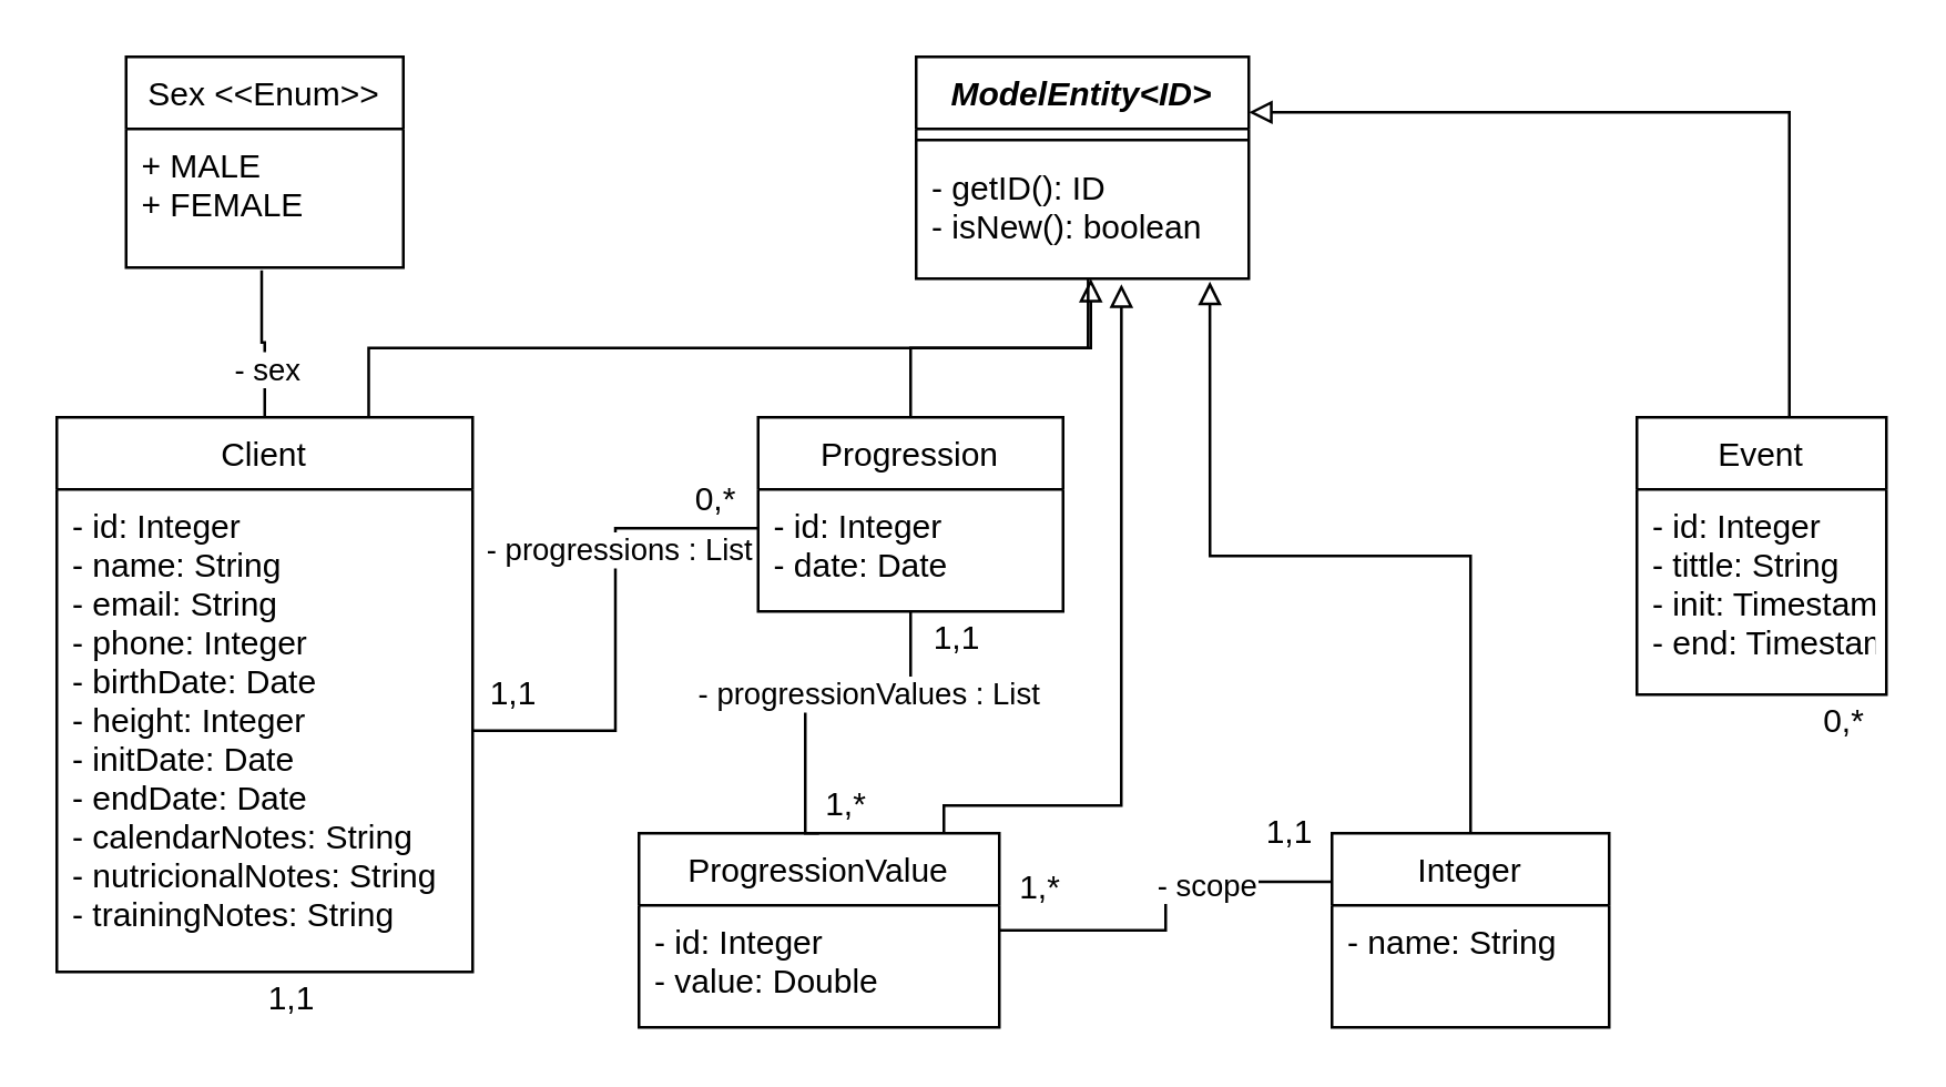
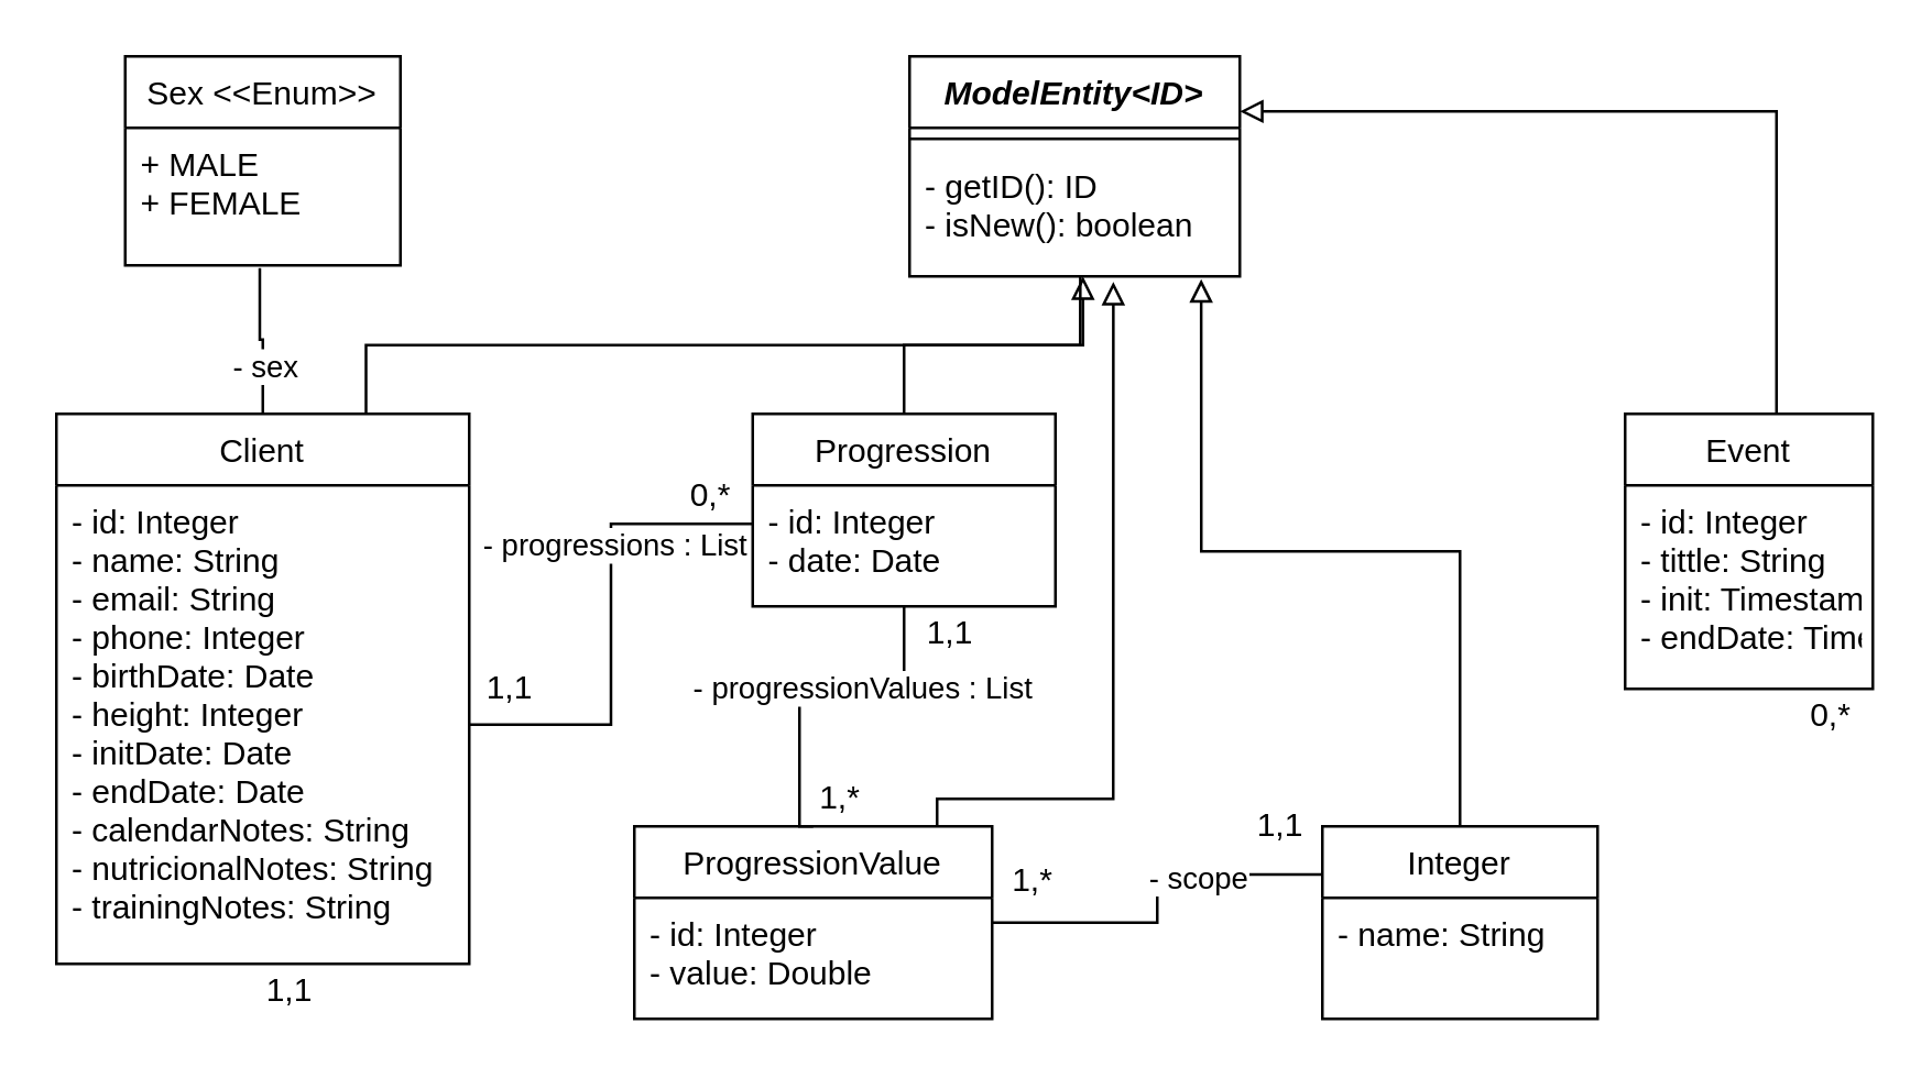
  <mxCell id="0" />
  <mxCell id="1" parent="0" />
  <mxCell id="2" style="rounded=0;orthogonalLoop=1;jettySize=auto;html=1;entryX=0.489;entryY=1.02;entryDx=0;entryDy=0;entryPerimeter=0;edgeStyle=orthogonalEdgeStyle;endArrow=none;endFill=0;" parent="1" source="5" target="11" edge="1"><mxGeometry relative="1" as="geometry" /></mxCell>
  <mxCell id="3" value="- sex" style="edgeLabel;html=1;align=center;verticalAlign=middle;resizable=0;points=[];" parent="2" vertex="1" connectable="0"><mxGeometry x="-0.324" relative="1" as="geometry"><mxPoint as="offset" /></mxGeometry></mxCell>
  <mxCell id="4" style="edgeStyle=orthogonalEdgeStyle;rounded=0;orthogonalLoop=1;jettySize=auto;html=1;exitX=0.75;exitY=0;exitDx=0;exitDy=0;entryX=0.525;entryY=1;entryDx=0;entryDy=0;entryPerimeter=0;endArrow=block;endFill=0;" parent="1" source="5" target="9" edge="1"><mxGeometry relative="1" as="geometry" /></mxCell>
  <mxCell id="5" value="Client" style="swimlane;fontStyle=0;childLayout=stackLayout;horizontal=1;startSize=26;fillColor=none;horizontalStack=0;resizeParent=1;resizeParentMax=0;resizeLast=0;collapsible=1;marginBottom=0;" parent="1" vertex="1"><mxGeometry x="20" y="150" width="150" height="200" as="geometry" /></mxCell>
  <mxCell id="6" value="- id: Integer&#10;- name: String&#10;- email: String&#10;- phone: Integer&#10;- birthDate: Date&#10;- height: Integer&#10;- initDate: Date&#10;- endDate: Date&#10;- calendarNotes: String&#10;- nutricionalNotes: String&#10;- trainingNotes: String " style="text;strokeColor=none;fillColor=none;align=left;verticalAlign=top;spacingLeft=4;spacingRight=4;overflow=hidden;rotatable=0;points=[[0,0.5],[1,0.5]];portConstraint=eastwest;" parent="5" vertex="1"><mxGeometry y="26" width="150" height="174" as="geometry" /></mxCell>
  <mxCell id="7" value="ModelEntity&lt;ID&gt;" style="swimlane;fontStyle=3;align=center;verticalAlign=top;childLayout=stackLayout;horizontal=1;startSize=26;horizontalStack=0;resizeParent=1;resizeParentMax=0;resizeLast=0;collapsible=1;marginBottom=0;" parent="1" vertex="1"><mxGeometry x="330" y="20" width="120" height="80" as="geometry" /></mxCell>
  <mxCell id="8" value="" style="line;strokeWidth=1;fillColor=none;align=left;verticalAlign=middle;spacingTop=-1;spacingLeft=3;spacingRight=3;rotatable=0;labelPosition=right;points=[];portConstraint=eastwest;" parent="7" vertex="1"><mxGeometry y="26" width="120" height="8" as="geometry" /></mxCell>
  <mxCell id="9" value="- getID(): ID&#10;- isNew(): boolean" style="text;strokeColor=none;fillColor=none;align=left;verticalAlign=top;spacingLeft=4;spacingRight=4;overflow=hidden;rotatable=0;points=[[0,0.5],[1,0.5]];portConstraint=eastwest;" parent="7" vertex="1"><mxGeometry y="34" width="120" height="46" as="geometry" /></mxCell>
  <mxCell id="10" value="Sex &lt;&lt;Enum&gt;&gt;" style="swimlane;fontStyle=0;childLayout=stackLayout;horizontal=1;startSize=26;fillColor=none;horizontalStack=0;resizeParent=1;resizeParentMax=0;resizeLast=0;collapsible=1;marginBottom=0;" parent="1" vertex="1"><mxGeometry x="45" y="20" width="100" height="76" as="geometry"><mxRectangle x="324" y="170" width="50" height="26" as="alternateBounds" /></mxGeometry></mxCell>
  <mxCell id="11" value="+ MALE&#10;+ FEMALE" style="text;strokeColor=none;fillColor=none;align=left;verticalAlign=top;spacingLeft=4;spacingRight=4;overflow=hidden;rotatable=0;points=[[0,0.5],[1,0.5]];portConstraint=eastwest;" parent="10" vertex="1"><mxGeometry y="26" width="100" height="50" as="geometry" /></mxCell>
  <mxCell id="12" style="edgeStyle=orthogonalEdgeStyle;rounded=0;orthogonalLoop=1;jettySize=auto;html=1;entryX=0.5;entryY=0;entryDx=0;entryDy=0;endArrow=none;endFill=0;" parent="1" source="15" target="26" edge="1"><mxGeometry relative="1" as="geometry"><Array as="points"><mxPoint x="328" y="250" /><mxPoint x="290" y="250" /><mxPoint x="290" y="300" /></Array></mxGeometry></mxCell>
  <mxCell id="13" value="- progressionValues : List" style="edgeLabel;html=1;align=center;verticalAlign=middle;resizable=0;points=[];" parent="12" vertex="1" connectable="0"><mxGeometry x="-0.253" y="-1" relative="1" as="geometry"><mxPoint as="offset" /></mxGeometry></mxCell>
  <mxCell id="14" style="edgeStyle=orthogonalEdgeStyle;rounded=0;orthogonalLoop=1;jettySize=auto;html=1;entryX=0.517;entryY=1;entryDx=0;entryDy=0;entryPerimeter=0;endArrow=none;endFill=0;" parent="1" source="15" target="9" edge="1"><mxGeometry relative="1" as="geometry" /></mxCell>
  <mxCell id="15" value="Progression" style="swimlane;fontStyle=0;childLayout=stackLayout;horizontal=1;startSize=26;fillColor=none;horizontalStack=0;resizeParent=1;resizeParentMax=0;resizeLast=0;collapsible=1;marginBottom=0;" parent="1" vertex="1"><mxGeometry x="273" y="150" width="110" height="70" as="geometry" /></mxCell>
  <mxCell id="16" value="- id: Integer&#10;- date: Date&#10; " style="text;strokeColor=none;fillColor=none;align=left;verticalAlign=top;spacingLeft=4;spacingRight=4;overflow=hidden;rotatable=0;points=[[0,0.5],[1,0.5]];portConstraint=eastwest;" parent="15" vertex="1"><mxGeometry y="26" width="110" height="44" as="geometry" /></mxCell>
  <mxCell id="17" style="edgeStyle=orthogonalEdgeStyle;rounded=0;orthogonalLoop=1;jettySize=auto;html=1;entryX=0.883;entryY=1.022;entryDx=0;entryDy=0;entryPerimeter=0;endArrow=block;endFill=0;" parent="1" source="18" target="9" edge="1"><mxGeometry relative="1" as="geometry" /></mxCell>
  <mxCell id="18" value="Integer" style="swimlane;fontStyle=0;childLayout=stackLayout;horizontal=1;startSize=26;fillColor=none;horizontalStack=0;resizeParent=1;resizeParentMax=0;resizeLast=0;collapsible=1;marginBottom=0;" parent="1" vertex="1"><mxGeometry x="480" y="300" width="100" height="70" as="geometry" /></mxCell>
  <mxCell id="19" value="- name: String&#10; " style="text;strokeColor=none;fillColor=none;align=left;verticalAlign=top;spacingLeft=4;spacingRight=4;overflow=hidden;rotatable=0;points=[[0,0.5],[1,0.5]];portConstraint=eastwest;" parent="18" vertex="1"><mxGeometry y="26" width="100" height="44" as="geometry" /></mxCell>
  <mxCell id="20" style="edgeStyle=orthogonalEdgeStyle;rounded=0;orthogonalLoop=1;jettySize=auto;html=1;entryX=1;entryY=0.25;entryDx=0;entryDy=0;endArrow=block;endFill=0;" parent="1" source="21" target="7" edge="1"><mxGeometry relative="1" as="geometry"><Array as="points"><mxPoint x="645" y="40" /></Array></mxGeometry></mxCell>
  <mxCell id="21" value="Event" style="swimlane;fontStyle=0;childLayout=stackLayout;horizontal=1;startSize=26;fillColor=none;horizontalStack=0;resizeParent=1;resizeParentMax=0;resizeLast=0;collapsible=1;marginBottom=0;" parent="1" vertex="1"><mxGeometry x="590" y="150" width="90" height="100" as="geometry" /></mxCell>
- <mxCell id="22" value="- id: Integer&#10;- tittle: String&#10;- init: Timestamp&#10;- end: Timestamp&#10;&#10;&#10; " style="text;strokeColor=none;fillColor=none;align=left;verticalAlign=top;spacingLeft=4;spacingRight=4;overflow=hidden;rotatable=0;points=[[0,0.5],[1,0.5]];portConstraint=eastwest;" parent="21" vertex="1"><mxGeometry y="26" width="90" height="74" as="geometry" /></mxCell>
+ <mxCell id="22" value="- id: Integer&#10;- tittle: String&#10;- init: Timestamp&#10;- endDate: Timestamp&#10;&#10;&#10; " style="text;strokeColor=none;fillColor=none;align=left;verticalAlign=top;spacingLeft=4;spacingRight=4;overflow=hidden;rotatable=0;points=[[0,0.5],[1,0.5]];portConstraint=eastwest;" parent="21" vertex="1"><mxGeometry y="26" width="90" height="74" as="geometry" /></mxCell>
  <mxCell id="23" style="edgeStyle=orthogonalEdgeStyle;rounded=0;orthogonalLoop=1;jettySize=auto;html=1;entryX=0.617;entryY=1.043;entryDx=0;entryDy=0;endArrow=block;endFill=0;entryPerimeter=0;" parent="1" source="26" target="9" edge="1"><mxGeometry relative="1" as="geometry"><Array as="points"><mxPoint x="340" y="290" /><mxPoint x="404" y="290" /></Array></mxGeometry></mxCell>
  <mxCell id="24" style="edgeStyle=orthogonalEdgeStyle;rounded=0;orthogonalLoop=1;jettySize=auto;html=1;entryX=0;entryY=0.25;entryDx=0;entryDy=0;endArrow=none;endFill=0;" parent="1" source="26" target="18" edge="1"><mxGeometry relative="1" as="geometry" /></mxCell>
  <mxCell id="25" value="- scope" style="edgeLabel;html=1;align=center;verticalAlign=middle;resizable=0;points=[];" parent="24" vertex="1" connectable="0"><mxGeometry x="0.319" relative="1" as="geometry"><mxPoint x="1" y="1" as="offset" /></mxGeometry></mxCell>
  <mxCell id="26" value="ProgressionValue" style="swimlane;fontStyle=0;childLayout=stackLayout;horizontal=1;startSize=26;fillColor=none;horizontalStack=0;resizeParent=1;resizeParentMax=0;resizeLast=0;collapsible=1;marginBottom=0;" parent="1" vertex="1"><mxGeometry x="230" y="300" width="130" height="70" as="geometry" /></mxCell>
  <mxCell id="27" value="- id: Integer&#10;- value: Double&#10; " style="text;strokeColor=none;fillColor=none;align=left;verticalAlign=top;spacingLeft=4;spacingRight=4;overflow=hidden;rotatable=0;points=[[0,0.5],[1,0.5]];portConstraint=eastwest;" parent="26" vertex="1"><mxGeometry y="26" width="130" height="44" as="geometry" /></mxCell>
  <mxCell id="28" style="edgeStyle=orthogonalEdgeStyle;rounded=0;orthogonalLoop=1;jettySize=auto;html=1;entryX=0;entryY=0.318;entryDx=0;entryDy=0;entryPerimeter=0;endArrow=none;endFill=0;" parent="1" source="6" target="16" edge="1"><mxGeometry relative="1" as="geometry" /></mxCell>
  <mxCell id="29" value="- progressions : List" style="edgeLabel;html=1;align=center;verticalAlign=middle;resizable=0;points=[];" parent="28" vertex="1" connectable="0"><mxGeometry x="0.329" y="-1" relative="1" as="geometry"><mxPoint as="offset" /></mxGeometry></mxCell>
  <mxCell id="30" value="1,1" style="text;html=1;strokeColor=none;fillColor=none;align=center;verticalAlign=middle;whiteSpace=wrap;rounded=0;" vertex="1" parent="1"><mxGeometry x="170" y="240" width="30" height="20" as="geometry" /></mxCell>
  <mxCell id="31" value="0,*" style="text;html=1;strokeColor=none;fillColor=none;align=center;verticalAlign=middle;whiteSpace=wrap;rounded=0;" vertex="1" parent="1"><mxGeometry x="243" y="170" width="30" height="20" as="geometry" /></mxCell>
  <mxCell id="32" value="0,*" style="text;html=1;strokeColor=none;fillColor=none;align=center;verticalAlign=middle;whiteSpace=wrap;rounded=0;" vertex="1" parent="1"><mxGeometry x="650" y="250" width="30" height="20" as="geometry" /></mxCell>
  <mxCell id="33" value="1,1" style="text;html=1;strokeColor=none;fillColor=none;align=center;verticalAlign=middle;whiteSpace=wrap;rounded=0;" vertex="1" parent="1"><mxGeometry x="90" y="350" width="30" height="20" as="geometry" /></mxCell>
  <mxCell id="34" value="1,1" style="text;html=1;strokeColor=none;fillColor=none;align=center;verticalAlign=middle;whiteSpace=wrap;rounded=0;" vertex="1" parent="1"><mxGeometry x="330" y="220" width="30" height="20" as="geometry" /></mxCell>
  <mxCell id="35" value="1,*" style="text;html=1;strokeColor=none;fillColor=none;align=center;verticalAlign=middle;whiteSpace=wrap;rounded=0;" vertex="1" parent="1"><mxGeometry x="290" y="280" width="30" height="20" as="geometry" /></mxCell>
  <mxCell id="36" value="1,*" style="text;html=1;strokeColor=none;fillColor=none;align=center;verticalAlign=middle;whiteSpace=wrap;rounded=0;" vertex="1" parent="1"><mxGeometry x="360" y="310" width="30" height="20" as="geometry" /></mxCell>
  <mxCell id="37" value="1,1" style="text;html=1;strokeColor=none;fillColor=none;align=center;verticalAlign=middle;whiteSpace=wrap;rounded=0;" vertex="1" parent="1"><mxGeometry x="450" y="290" width="30" height="20" as="geometry" /></mxCell>
